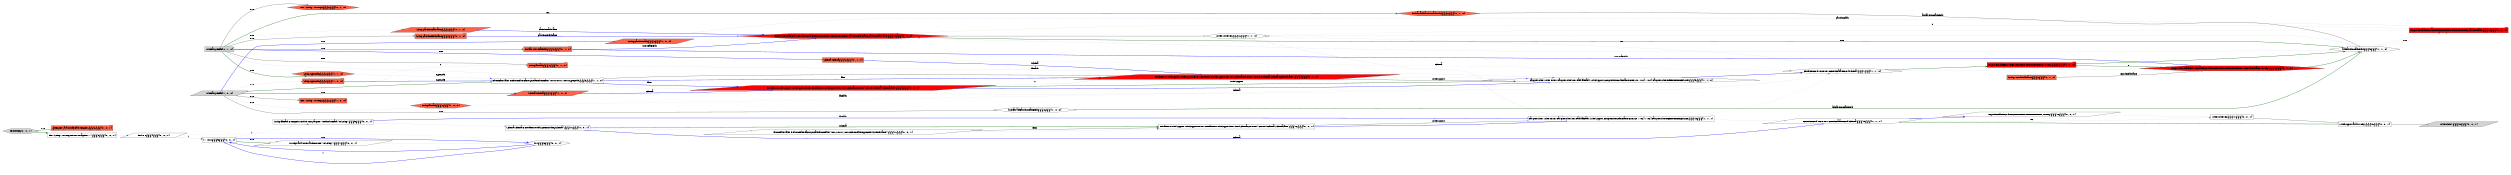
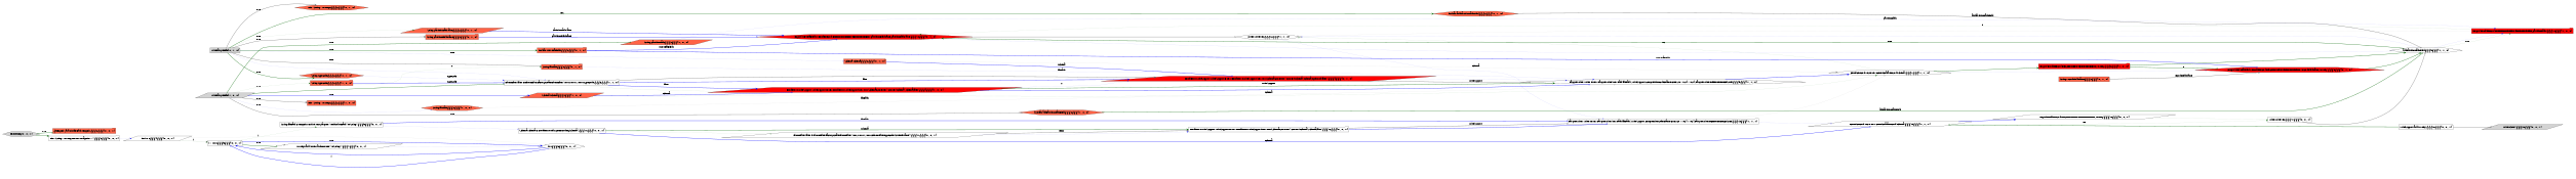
  digraph {
    rankdir=LR
    node [fillcolor=white shape=hexagon style=filled]
    edge [arrowhead=odot color=blue style=bold]
    n1 [fillcolor=tomato label="String partitionPathValue@@@2@@@['0', '1', '0']" shape=parallelogram]
    n2 [fillcolor=red label="rec.put(useMetaFields? HoodieRecord.PARTITION_PATH_METADATA_FIELD: partitionFieldName,partitionPathValue)@@@10@@@['0', '1', '0']"]
    n3 [label="writer.write(rec)@@@12@@@['1', '1', '0']"]
    n4 [label="writeSupport.add(rowKey)@@@18@@@['0', '0', '1']" shape=note]
    n5 [label="GenericRecord rec = new GenericData.Record(schema)@@@15@@@['1', '1', '1']" shape=parallelogram]
    n6 [fillcolor=lightgray label="writer.close()@@@20@@@['0', '0', '1']" shape=parallelogram]
    n7 [label="writer.write(rec)@@@17@@@['0', '0', '1']" shape=note]
    n8 [label="rec.put(HoodieRecord.RECORD_KEY_METADATA_FIELD,rowKey)@@@16@@@['0', '0', '1']" shape=parallelogram]
    n9 [label="i < 1000@@@5@@@['0', '0', '1']" shape=note]
    n10 [label="i++@@@6@@@['0', '0', '1']"]
    n11 [label="String filePath = tempDir.resolve(\"test.parquet\").toAbsolutePath().toString()@@@9@@@['0', '0', '1']" shape=note]
    n12 [label="rowKeys.add(UUID.randomUUID().toString())@@@7@@@['0', '0', '1']" shape=parallelogram]
    n13 [label="ParquetWriter writer = new ParquetWriter(new Path(filePath),writeSupport,CompressionCodecName.GZIP,120 * 1024 * 1024,ParquetWriter.DEFAULT_PAGE_SIZE)@@@13@@@['1', '1', '1']" shape=folder]
    n14 [label="Schema schema = HoodieAvroUtils.getRecordKeySchema()@@@10@@@['0', '0', '1']" shape=note]
    n15 [label="HoodieAvroWriteSupport writeSupport = new HoodieAvroWriteSupport(new AvroSchemaConverter().convert(schema),schema,filter)@@@12@@@['0', '0', '1']" shape=folder]
    n16 [label="GenericRecord rec = new GenericData.Record(schema)@@@7@@@['1', '1', '0']"]
    n17 [fillcolor=red label="rec.put(useMetaFields? HoodieRecord.RECORD_KEY_METADATA_FIELD: recordFieldName,rowKey)@@@8@@@['0', '1', '0']"]
    n18 [fillcolor=red label="rec.put(HoodieRecord.RECORD_KEY_METADATA_FIELD,rowKey)@@@8@@@['1', '0', '0']" shape=folder]
    n19 [label="addPartitionPathField@@@9@@@['1', '1', '0']"]
    n20 [label="ParquetWriter writer = new ParquetWriter(new Path(filePath),writeSupport,CompressionCodecName.GZIP,120 * 1024 * 1024,ParquetWriter.DEFAULT_PAGE_SIZE)@@@5@@@['1', '1', '0']"]
    n21 [fillcolor=red label="rec.put(HoodieRecord.PARTITION_PATH_METADATA_FIELD,partitionPath)@@@10@@@['1', '0', '0']" shape=folder]
    n22 [fillcolor=red label="HoodieAvroWriteSupport writeSupport = new HoodieAvroWriteSupport(new AvroSchemaConverter().convert(schema),schema,Option.of(filter))@@@4@@@['0', '1', '0']" shape=parallelogram]
    n23 [fillcolor=tomato label="String partitionPath@@@2@@@['1', '0', '0']" shape=parallelogram]
-   n24 [label="boolean addPartitionPathField@@@2@@@['1', '0', '0']"]
+   n24 [fillcolor=tomato label="boolean addPartitionPathField@@@2@@@['1', '0', '0']"]
    n25 [fillcolor=tomato label="@TempDir java.nio.file.Path tempDir@@@2@@@['0', '0', '1']" shape=folder]
    n26 [fillcolor=lightgray label="writeParquetFile['0', '1', '0']" shape=note]
    n27 [fillcolor=tomato label="boolean useMetaFields@@@2@@@['0', '1', '0']" shape=folder]
    n28 [label="BloomFilter filter = BloomFilterFactory.createBloomFilter(1000,0.0001,10000,typeCode)@@@3@@@['1', '1', '0']" shape=folder]
    n29 [fillcolor=tomato label="String typeCode@@@2@@@['0', '1', '0']"]
    n30 [fillcolor=tomato label="List<String> rowKeys@@@2@@@['0', '1', '0']"]
    n31 [fillcolor=tomato label="String filePath@@@2@@@['0', '1', '0']" shape=folder]
    n32 [fillcolor=tomato label="boolean addPartitionPathField@@@2@@@['0', '1', '0']"]
    n33 [fillcolor=tomato label="String partitionFieldName@@@2@@@['0', '1', '0']" shape=folder]
    n34 [fillcolor=tomato label="Schema schema@@@2@@@['0', '1', '0']" shape=note]
    n35 [fillcolor=tomato label="String recordFieldName@@@2@@@['0', '1', '0']" shape=note]
    n36 [fillcolor=red label="HoodieAvroWriteSupport writeSupport = new HoodieAvroWriteSupport(new AvroSchemaConverter().convert(schema),schema,filter)@@@4@@@['1', '0', '0']" shape=parallelogram]
    n37 [fillcolor=tomato label="String filePath@@@2@@@['1', '0', '0']"]
    n38 [label="int i = 0@@@4@@@['0', '0', '1']" shape=parallelogram]
    n39 [fillcolor=tomato label="String typeCode@@@2@@@['1', '0', '0']" shape=folder]
    n40 [label="BloomFilter filter = BloomFilterFactory.createBloomFilter(1000,0.0001,10000,BloomFilterTypeCode.SIMPLE.name())@@@11@@@['0', '0', '1']" shape=parallelogram]
    n41 [label="List<String> rowKeys = new ArrayList<>()@@@3@@@['0', '0', '1']" shape=folder]
    n42 [fillcolor=lightgray label="testAddKey['0', '0', '1']"]
    n43 [fillcolor=tomato label="Schema schema@@@2@@@['1', '0', '0']" shape=parallelogram]
    n44 [fillcolor=tomato label="List<String> rowKeys@@@2@@@['1', '0', '0']" shape=note]
    n45 [fillcolor=lightgray label="writeParquetFile['1', '0', '0']" shape=parallelogram]
    n1 -> n2 [arrowhead=vee label=partitionPathValue]
    n2 -> n3 [color=gray40]
    n3 -> n13 [style=dotted]
    n4 -> n5 [color=darkgreen]
    n4 -> n6 [color=gray40]
    n5 -> n7 [arrowhead=vee color=darkgreen label=rec style=dotted]
    n5 -> n8 [arrowhead=vee]
-   n7 -> n4 [color=gray40]
+   n7 -> n19 [color=gray40]
    n8 -> n7 [color=darkgreen style=dotted]
    n9 -> n10 [arrowhead=vee label=true]
    n9 -> n11 [arrowhead=vee color=darkgreen style=dotted]
    n9 -> n12 [color=darkgreen]
    n9 -> n12 [arrowhead=vee color=gray40 label=true style=dotted]
    n10 -> n9 [arrowhead=vee]
    n10 -> n9 [label=i]
    n11 -> n13 [label=filePath]
    n11 -> n14 [style=dotted]
    n12 -> n10 [style=dotted]
    n13 -> n5 [style=dotted]
    n13 -> n16 [color=gray40 style=dotted]
    n14 -> n5 [label=schema]
    n14 -> n15 [arrowhead=vee color=darkgreen label=schema]
    n14 -> n40 [color=darkgreen style=dotted]
    n15 -> n13 [color=gray40 label=writeSupport]
    n15 -> n13
    n16 -> n3 [color=darkgreen label=rec style=dotted]
    n16 -> n17 [style=dotted]
    n16 -> n18 [arrowhead=vee color=darkgreen]
    n17 -> n19 [arrowhead=vee color=darkgreen]
    n18 -> n17 [color=darkgreen label=0]
    n18 -> n19 [arrowhead=vee color=darkgreen]
    n19 -> n2 [arrowhead=vee color=darkgreen label=true]
    n19 -> n2 [style=dotted]
    n19 -> n3 [style=dotted]
    n19 -> n21 [arrowhead=vee color=darkgreen label=true style=dotted]
    n19 -> n21 [arrowhead=vee style=dotted]
    n20 -> n16 [arrowhead=vee]
    n21 -> n2 [arrowhead=vee color=darkgreen label=0 style=dotted]
    n21 -> n3 [color=gray40 style=dotted]
    n22 -> n20 [color=gray40 label=writeSupport]
    n22 -> n20 [arrowhead=vee style=dotted]
    n23 -> n21 [arrowhead=vee label=partitionPath style=dotted]
    n24 -> n19 [color=darkgreen label=addPartitionPathField]
    n26 -> n1 [arrowhead=vee color=darkgreen label=true style=dotted]
    n26 -> n27 [arrowhead=vee color=darkgreen label=true]
    n26 -> n28 [style=dotted]
    n26 -> n29 [arrowhead=vee color=darkgreen label=true]
    n26 -> n30 [arrowhead=vee color=gray40 label=true]
    n26 -> n31 [color=gray40 label=true]
    n26 -> n32 [arrowhead=vee color=darkgreen label=rec]
    n26 -> n33 [arrowhead=vee color=gray40 label=true]
-   n26 -> n34 [label=true]
+   n26 -> n34 [label=true style=dotted]
    n27 -> n2 [label=useMetaFields]
    n27 -> n17 [label=useMetaFields]
    n28 -> n22 [arrowhead=vee label=filter]
    n28 -> n22 [arrowhead=vee color=gray40]
    n28 -> n36 [arrowhead=vee label=filter]
    n28 -> n36 [color=darkgreen style=dotted]
    n29 -> n28 [arrowhead=vee label=typeCode style=dotted]
    n31 -> n20 [arrowhead=vee label=filePath style=dotted]
    n32 -> n19 [color=gray40 label=addPartitionPathField]
    n33 -> n2 [label=partitionFieldName]
    n34 -> n16 [arrowhead=vee color=gray40 label=schema style=dotted]
    n34 -> n22 [label=schema]
    n35 -> n17 [arrowhead=vee color=gray40 label=recordFieldName]
    n36 -> n20 [arrowhead=vee color=darkgreen label=writeSupport]
    n36 -> n20
    n36 -> n22 [label=0 style=dotted]
    n37 -> n20 [color=gray40 label=filePath style=dotted]
    n38 -> n9 [arrowhead=vee color=darkgreen style=dotted]
    n38 -> n9 [arrowhead=vee color=gray40 label=i style=dotted]
    n38 -> n10 [color=gray40 label=i style=dotted]
    n39 -> n28 [label=typeCode]
    n39 -> n31 [arrowhead=vee color=darkgreen label=0 style=dotted]
    n40 -> n15 [arrowhead=vee color=gray40 label=filter]
    n40 -> n15 [arrowhead=vee style=dotted]
    n41 -> n38 [arrowhead=vee style=dotted]
    n42 -> n25 [color=darkgreen label=true]
    n42 -> n41 [arrowhead=vee color=darkgreen]
    n43 -> n16 [arrowhead=vee color=darkgreen label=schema style=dotted]
    n43 -> n36 [label=schema]
-   n45 -> n23 [label=true]
+   n45 -> n23 [color=darkgreen label=true]
    n45 -> n24 [color=gray40 label=true]
    n45 -> n28 [color=darkgreen]
    n45 -> n37 [label=true style=dotted]
    n45 -> n39 [arrowhead=vee color=darkgreen label=true style=dotted]
    n45 -> n43 [arrowhead=vee label=true]
    n45 -> n44 [arrowhead=vee color=gray40 label=true]
  }
